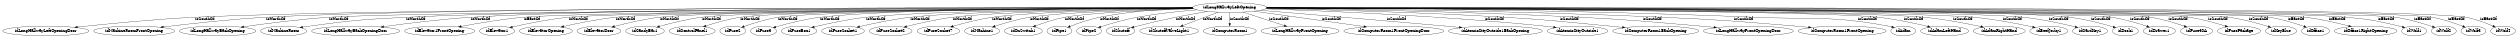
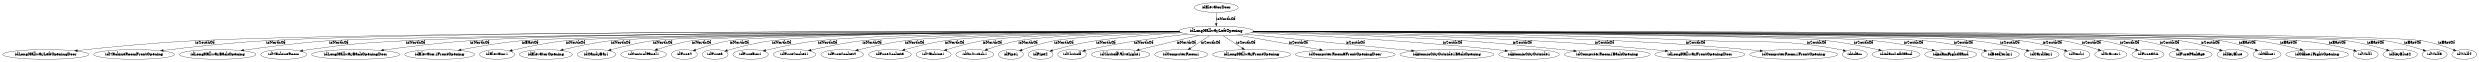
  strict digraph {
    node [node_type=entity_node]
    edge [edge_type=relationship]
    idLongHallwayLeftOpening
    idLongHallwayLeftOpeningDoor
    idMachineRoomFrontOpening
    idLongHallwayBackOpening
    idMachineRoom
    idLongHallwayBackOpeningDoor
    idElevator1FrontOpening
    idElevator1
    idElevatorOpening
    idElevatorDoor
    idCandyBar1
    idControlPanel1
    idFuse2
    idFuse3
    idFuseBox1
    idFuseSocket1
    idFuseSocket2
-   idFuseSocket3 [label=idFuseSocket7]
+   idFuseSocket3
    idMachine1
    idOnSwitch1
    idPipe1
    idPipe2
    idShutoff
    idShutoffValveLight1
    idComputerRoom1
    idLongHallwayFrontOpening
-   idComputerRoom1FrontOpeningDoor
+   idComputerRoom1FrontOpeningDoor [label=idComputerRoom6FrontOpeningDoor]
    idAtomicCityOutside1BackOpening
    idAtomicCityOutside1
    idComputerRoom1BackOpening
    idLongHallwayFrontOpeningDoor
    idComputerRoom1FrontOpening
    idAdam
    idAdamLeftHand
    idAdamRightHand
    idBeefJerky1
    idCardKey1
    idDesk1
    idDrawer1
    idFuse30A
    idFusePackage
    idKeyBlue
    idOffice1
    idOffice1RightOpening
    idWolf1
-   idWolf2
+   idWolf2 [label=idKeyBlue2]
    idWolf3
    idWolf4
    idLongHallwayLeftOpening -> idLongHallwayLeftOpeningDoor [label=isSouthOf]
    idLongHallwayLeftOpening -> idMachineRoomFrontOpening [label=isNorthOf]
    idLongHallwayLeftOpening -> idLongHallwayBackOpening [label=isNorthOf]
    idLongHallwayLeftOpening -> idMachineRoom [label=isNorthOf]
    idLongHallwayLeftOpening -> idLongHallwayBackOpeningDoor [label=isNorthOf]
    idLongHallwayLeftOpening -> idElevator1FrontOpening [label=isEastOf]
    idLongHallwayLeftOpening -> idElevator1 [label=isNorthOf]
    idLongHallwayLeftOpening -> idElevatorOpening [label=isNorthOf]
-   idLongHallwayLeftOpening -> idElevatorDoor [label=isNorthOf]
+   idElevatorDoor -> idLongHallwayLeftOpening [label=isNorthOf]
    idLongHallwayLeftOpening -> idCandyBar1 [label=isNorthOf]
    idLongHallwayLeftOpening -> idControlPanel1 [label=isNorthOf]
    idLongHallwayLeftOpening -> idFuse2 [label=isNorthOf]
    idLongHallwayLeftOpening -> idFuse3 [label=isNorthOf]
    idLongHallwayLeftOpening -> idFuseBox1 [label=isNorthOf]
    idLongHallwayLeftOpening -> idFuseSocket1 [label=isNorthOf]
    idLongHallwayLeftOpening -> idFuseSocket2 [label=isNorthOf]
    idLongHallwayLeftOpening -> idFuseSocket3 [label=isNorthOf]
    idLongHallwayLeftOpening -> idMachine1 [label=isNorthOf]
    idLongHallwayLeftOpening -> idOnSwitch1 [label=isNorthOf]
    idLongHallwayLeftOpening -> idPipe1 [label=isNorthOf]
    idLongHallwayLeftOpening -> idPipe2 [label=isNorthOf]
    idLongHallwayLeftOpening -> idShutoff [label=isNorthOf]
    idLongHallwayLeftOpening -> idShutoffValveLight1 [label=isNorthOf]
    idLongHallwayLeftOpening -> idComputerRoom1 [label=isSouthOf]
    idLongHallwayLeftOpening -> idLongHallwayFrontOpening [label=isSouthOf]
    idLongHallwayLeftOpening -> idComputerRoom1FrontOpeningDoor [label=isSouthOf]
    idLongHallwayLeftOpening -> idAtomicCityOutside1BackOpening [label=isSouthOf]
    idLongHallwayLeftOpening -> idAtomicCityOutside1 [label=isSouthOf]
    idLongHallwayLeftOpening -> idComputerRoom1BackOpening [label=isSouthOf]
    idLongHallwayLeftOpening -> idLongHallwayFrontOpeningDoor [label=isSouthOf]
    idLongHallwayLeftOpening -> idComputerRoom1FrontOpening [label=isSouthOf]
    idLongHallwayLeftOpening -> idAdam [label=isSouthOf]
    idLongHallwayLeftOpening -> idAdamLeftHand [label=isSouthOf]
    idLongHallwayLeftOpening -> idAdamRightHand [label=isSouthOf]
    idLongHallwayLeftOpening -> idBeefJerky1 [label=isSouthOf]
    idLongHallwayLeftOpening -> idCardKey1 [label=isSouthOf]
    idLongHallwayLeftOpening -> idDesk1 [label=isSouthOf]
    idLongHallwayLeftOpening -> idDrawer1 [label=isSouthOf]
    idLongHallwayLeftOpening -> idFuse30A [label=isSouthOf]
    idLongHallwayLeftOpening -> idFusePackage [label=isSouthOf]
    idLongHallwayLeftOpening -> idKeyBlue [label=isSouthOf]
    idLongHallwayLeftOpening -> idOffice1 [label=isEastOf]
    idLongHallwayLeftOpening -> idOffice1RightOpening [label=isEastOf]
    idLongHallwayLeftOpening -> idWolf1 [label=isEastOf]
    idLongHallwayLeftOpening -> idWolf2 [label=isEastOf]
    idLongHallwayLeftOpening -> idWolf3 [label=isEastOf]
    idLongHallwayLeftOpening -> idWolf4 [label=isEastOf]
  }
